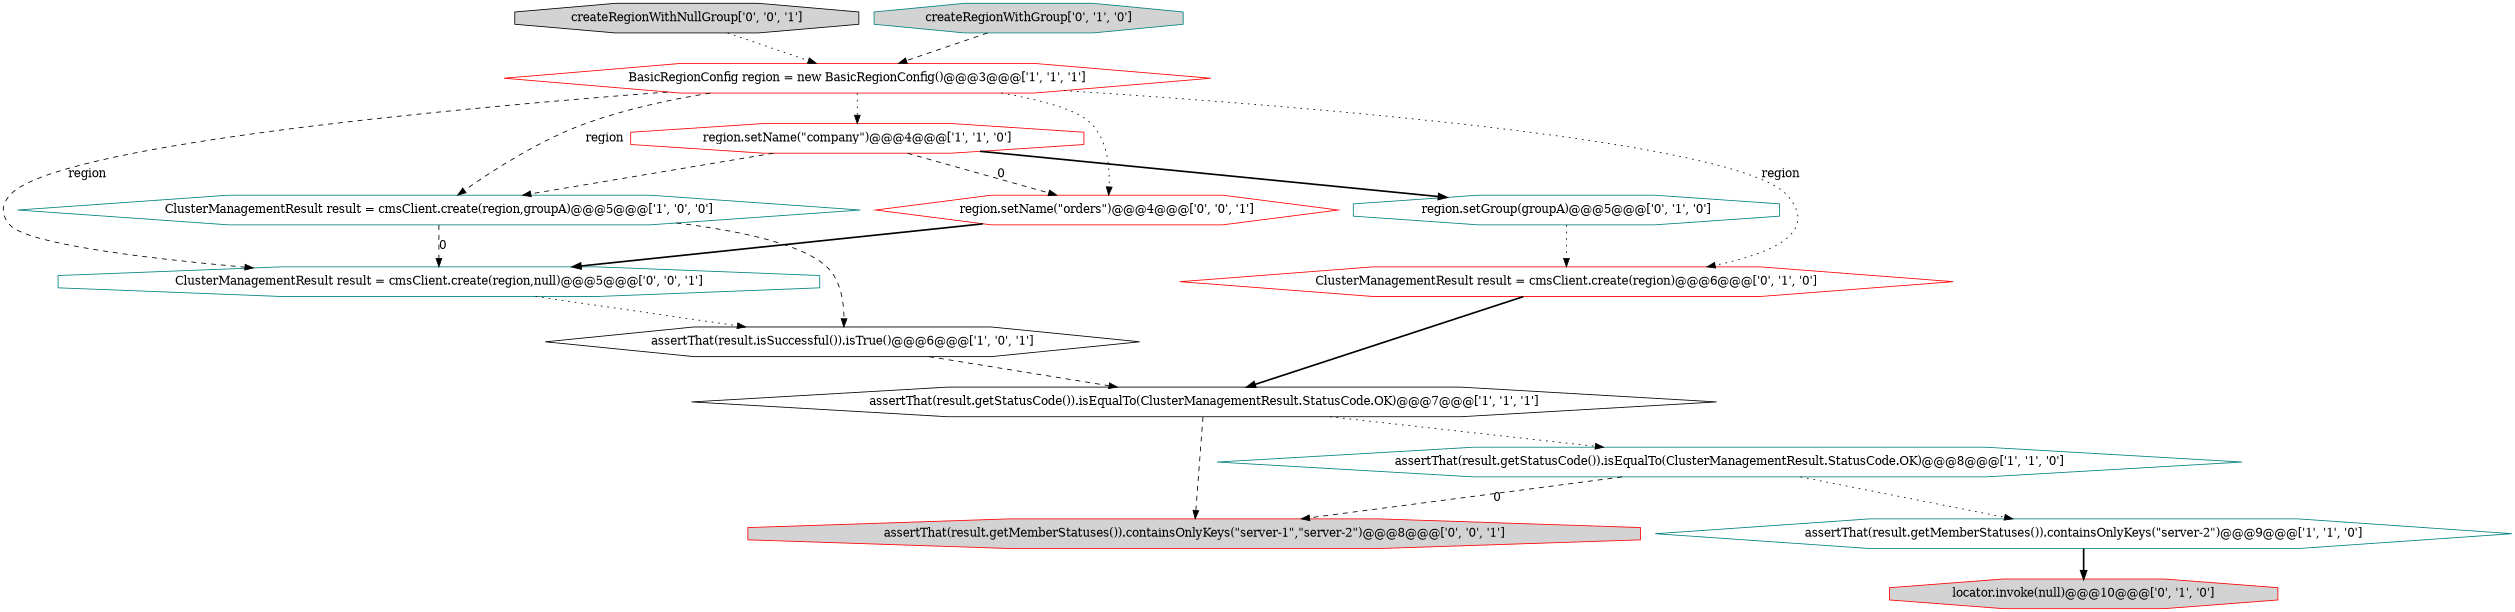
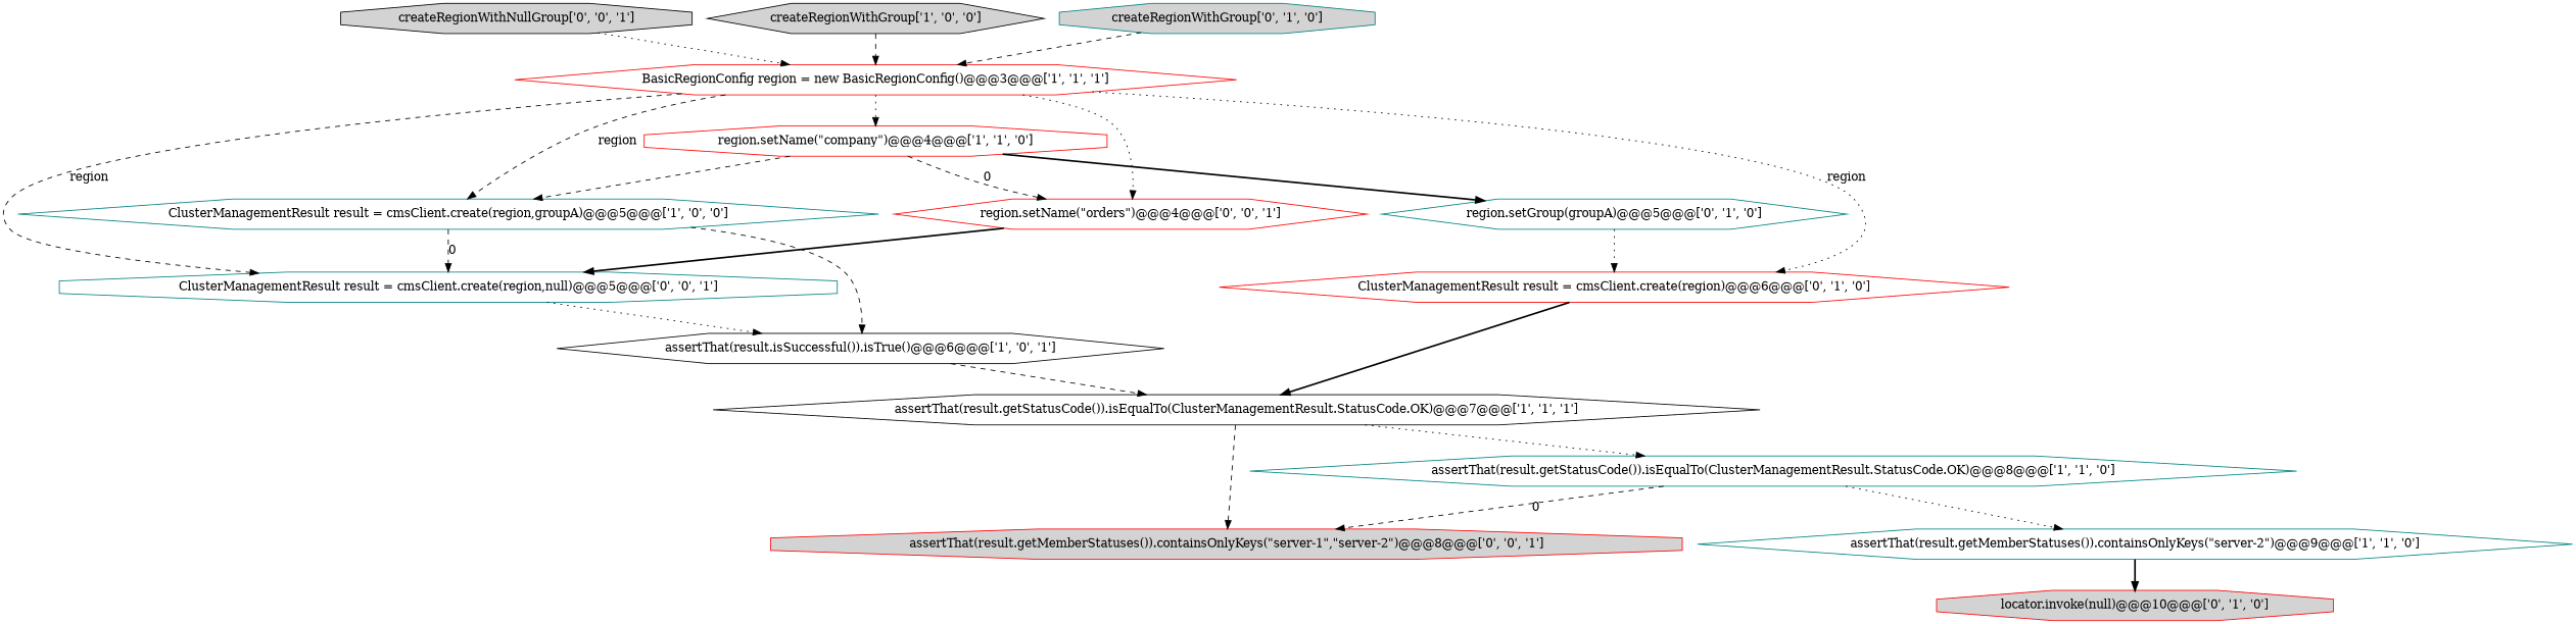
  digraph {
    node [color=red fillcolor=white shape=hexagon style=filled]
    edge [style=dashed]
    n1 [fillcolor=lightgray label="assertThat(result.getMemberStatuses()).containsOnlyKeys(\"server-1\",\"server-2\")@@@8@@@['0', '0', '1']" shape=octagon]
    n2 [fillcolor=lightgray label="locator.invoke(null)@@@10@@@['0', '1', '0']" shape=octagon]
    n3 [color=teal label="assertThat(result.getStatusCode()).isEqualTo(ClusterManagementResult.StatusCode.OK)@@@8@@@['1', '1', '0']"]
    n4 [color=teal label="assertThat(result.getMemberStatuses()).containsOnlyKeys(\"server-2\")@@@9@@@['1', '1', '0']"]
    n5 [color=black fillcolor=lightgray label="createRegionWithNullGroup['0', '0', '1']" shape=octagon]
    n6 [label="BasicRegionConfig region = new BasicRegionConfig()@@@3@@@['1', '1', '1']"]
    n7 [label="region.setName(\"orders\")@@@4@@@['0', '0', '1']"]
    n8 [color=teal label="ClusterManagementResult result = cmsClient.create(region,null)@@@5@@@['0', '0', '1']" shape=octagon]
    n9 [label="region.setName(\"company\")@@@4@@@['1', '1', '0']" shape=octagon]
    n10 [color=teal label="ClusterManagementResult result = cmsClient.create(region,groupA)@@@5@@@['1', '0', '0']"]
    n11 [label="ClusterManagementResult result = cmsClient.create(region)@@@6@@@['0', '1', '0']"]
    n12 [color=black label="assertThat(result.isSuccessful()).isTrue()@@@6@@@['1', '0', '1']"]
    n13 [color=black label="assertThat(result.getStatusCode()).isEqualTo(ClusterManagementResult.StatusCode.OK)@@@7@@@['1', '1', '1']"]
-   n15 [color=teal label="region.setGroup(groupA)@@@5@@@['0', '1', '0']" shape=octagon]
+   n14 [color=black fillcolor=lightgray label="createRegionWithGroup['1', '0', '0']"]
+   n15 [color=teal label="region.setGroup(groupA)@@@5@@@['0', '1', '0']"]
    n16 [color=teal fillcolor=lightgray label="createRegionWithGroup['0', '1', '0']" shape=octagon]
    n3 -> n1 [label=0]
    n3 -> n4 [style=dotted]
    n4 -> n2 [style=bold]
    n5 -> n6 [style=dotted]
    n6 -> n7 [style=dotted]
    n6 -> n8 [label=region]
    n6 -> n9 [style=dotted]
    n6 -> n10 [label=region]
    n6 -> n11 [label=region style=dotted]
    n7 -> n8 [style=bold]
    n8 -> n12 [style=dotted]
    n9 -> n7 [label=0]
    n9 -> n10
    n9 -> n15 [style=bold]
    n10 -> n8 [label=0]
    n10 -> n12
    n11 -> n13 [style=bold]
    n12 -> n13
    n13 -> n1
    n13 -> n3 [style=dotted]
+   n14 -> n6
    n15 -> n11 [style=dotted]
    n16 -> n6
  }
